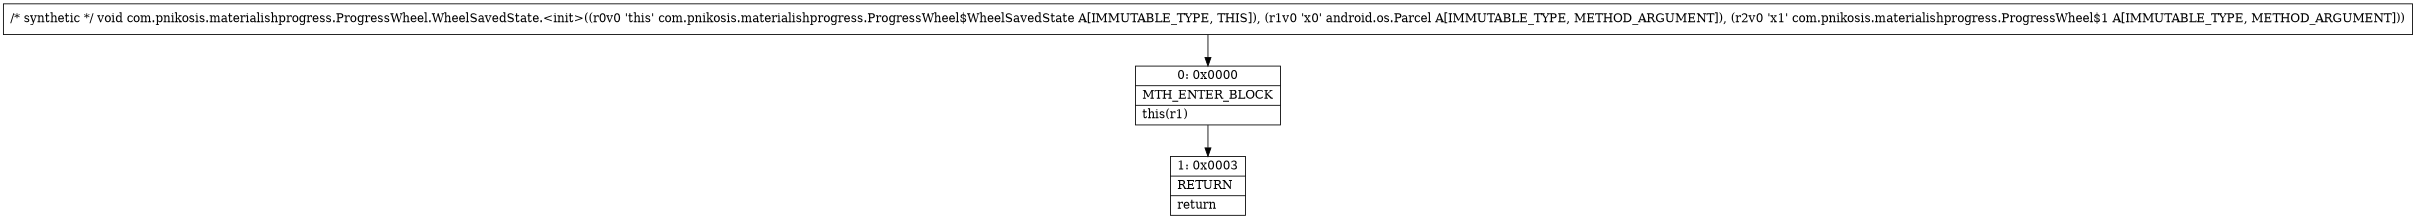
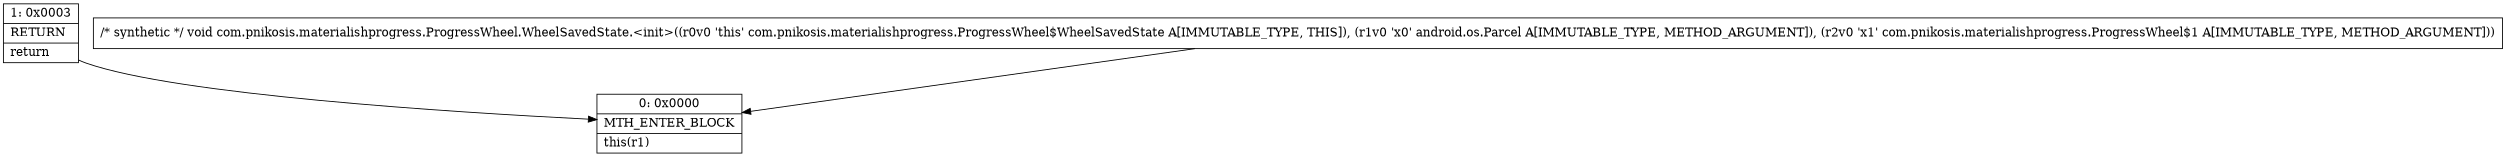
  digraph {
    node [shape=record]
    n1 [label="{0\:\ 0x0000|MTH_ENTER_BLOCK\l|this(r1)\l}"]
    n2 [label="{1\:\ 0x0003|RETURN\l|return\l}"]
    n3 [label="{\/* synthetic *\/ void com.pnikosis.materialishprogress.ProgressWheel.WheelSavedState.\<init\>((r0v0 'this' com.pnikosis.materialishprogress.ProgressWheel$WheelSavedState A[IMMUTABLE_TYPE, THIS]), (r1v0 'x0' android.os.Parcel A[IMMUTABLE_TYPE, METHOD_ARGUMENT]), (r2v0 'x1' com.pnikosis.materialishprogress.ProgressWheel$1 A[IMMUTABLE_TYPE, METHOD_ARGUMENT])) }"]
-   n1 -> n2
+   n2 -> n1
    n3 -> n1
  }
